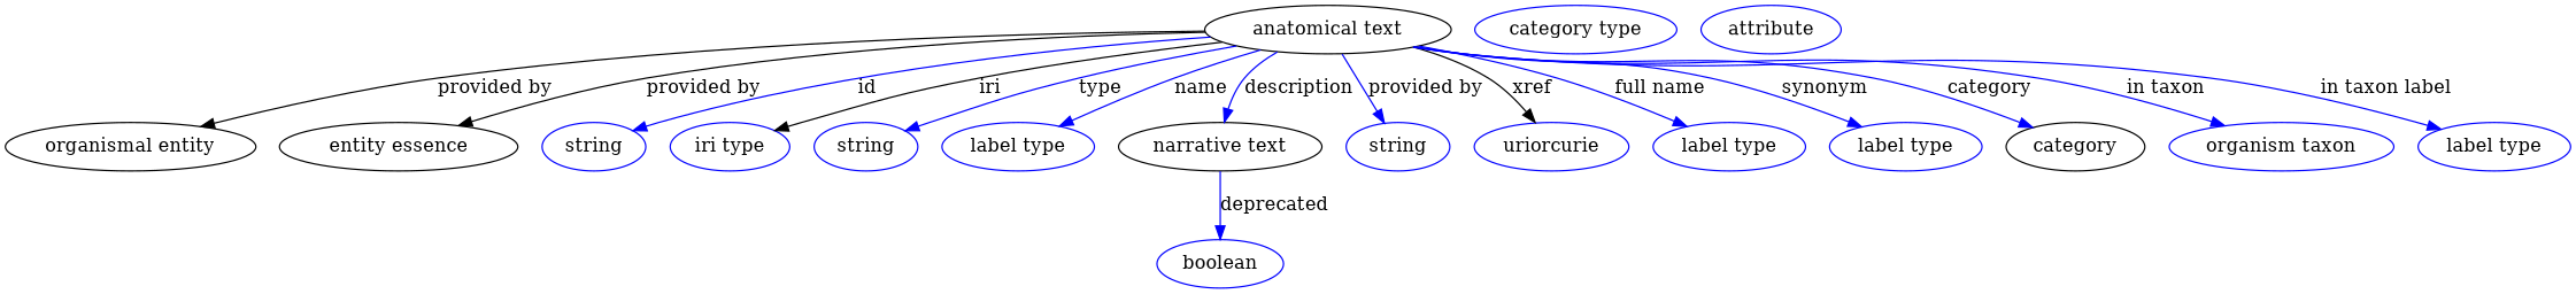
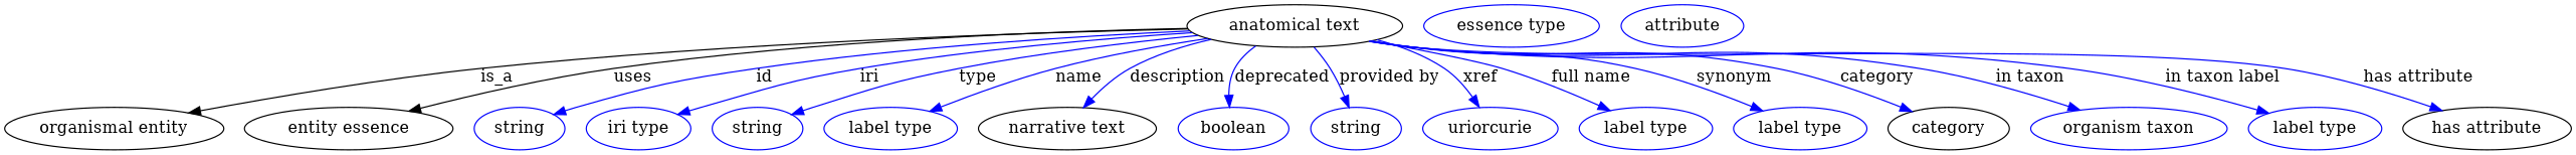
  digraph {
    node [color=blue]
    edge [color=blue style=solid]
    n1 [height=0.5 label="anatomical text" width=2.5456 color=""]
    "organismal entity" [height=0.5 width=2.5817 color=""]
    n3 [height=0.5 label="entity essence" width=2.4553 color=""]
    n4 [height=0.5 label=string width=1.0652]
    n5 [height=0.5 label="iri type" width=1.2277]
    n6 [height=0.5 label=string width=1.0652]
    n7 [height=0.5 label="label type" width=1.5707]
    n8 [color=black height=0.5 label="narrative text" width=2.0943]
    n9 [height=0.5 label=boolean width=1.2999]
    n10 [height=0.5 label=string width=1.0652]
    n11 [height=0.5 label=uriorcurie width=1.5887]
    n12 [height=0.5 label="label type" width=1.5707]
    n13 [height=0.5 label="label type" width=1.5707]
    category [height=0.5 width=1.4263 color=""]
    n15 [height=0.5 label="organism taxon" width=2.3109]
    n16 [height=0.5 label="label type" width=1.5707]
-   n18 [height=0.5 label="category type" width=2.0762]
+   "has attribute" [height=0.5 width=1.9859 color=""]
+   n18 [height=0.5 label="essence type" width=2.0762]
    n19 [height=0.5 label=attribute width=1.4443]
-   n1 -> "organismal entity" [label="provided by" color="" style=""]
-   n1 -> n3 [label="provided by" color="" style=""]
+   n1 -> "organismal entity" [label=is_a color="" style=""]
+   n1 -> n3 [label=uses color="" style=""]
    n1 -> n4 [label=id]
-   n1 -> n5 [color=black label=iri]
+   n1 -> n5 [label=iri]
    n1 -> n6 [label=type]
    n1 -> n7 [label=name]
    n1 -> n8 [label=description]
-   n8 -> n9 [label=deprecated]
+   n1 -> n9 [label=deprecated]
    n1 -> n10 [label="provided by"]
-   n1 -> n11 [color=black label=xref]
+   n1 -> n11 [label=xref]
    n1 -> n12 [label="full name"]
    n1 -> n13 [label=synonym]
    n1 -> category [label=category]
    n1 -> n15 [label="in taxon"]
    n1 -> n16 [label="in taxon label"]
+   n1 -> "has attribute" [label="has attribute"]
  }
